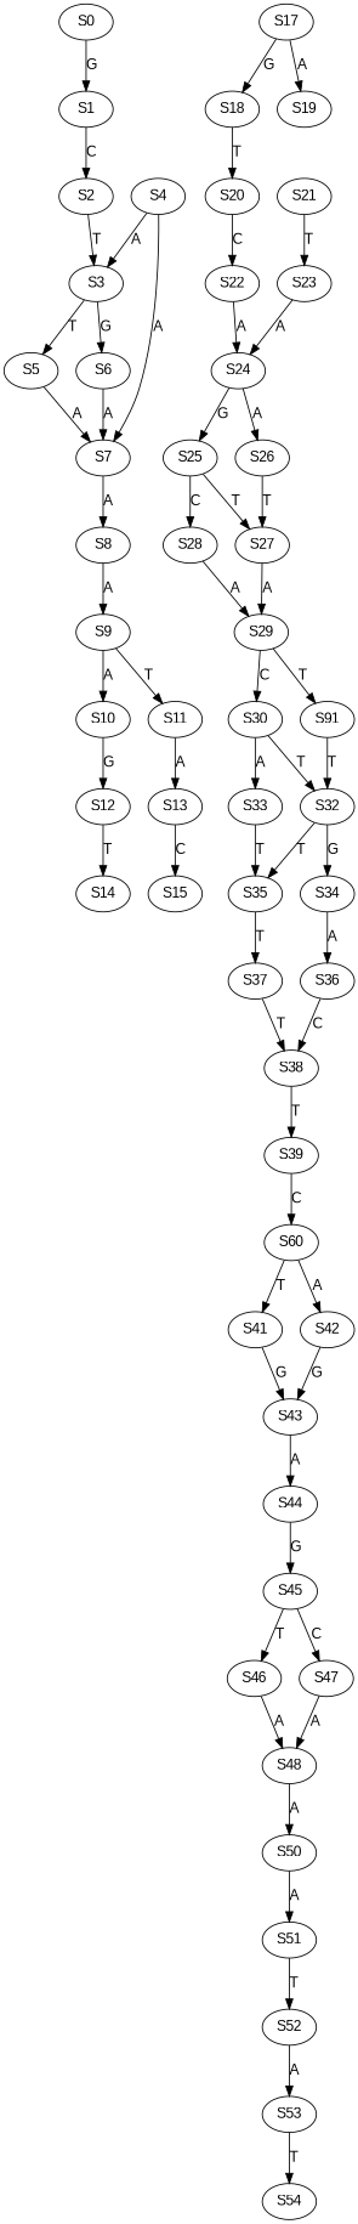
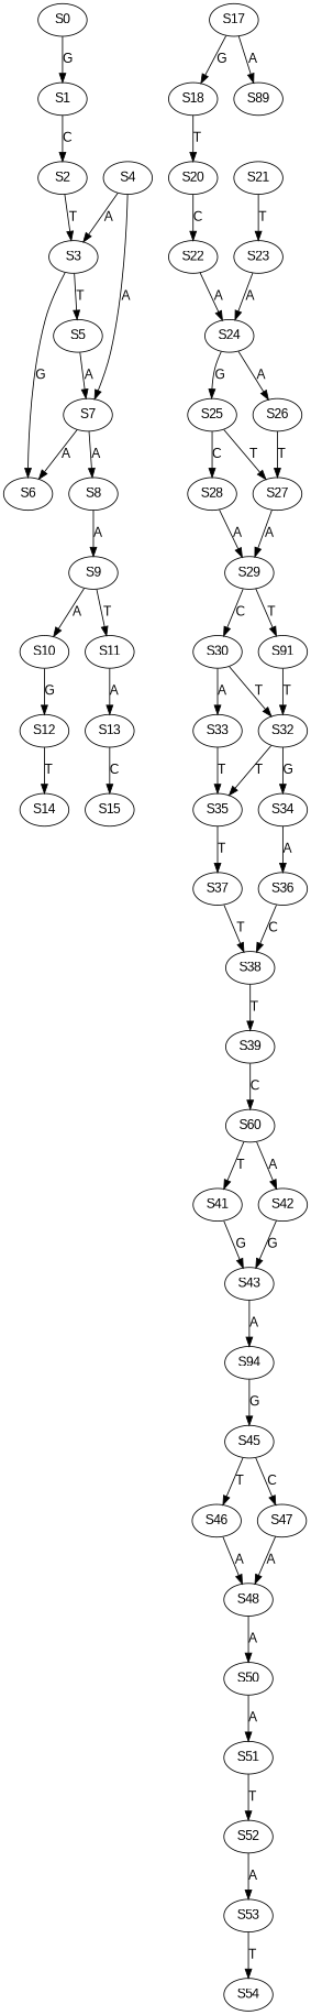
  strict digraph {
    fontname="Liberation Sans"
    node [fontname="Liberation Sans"]
    edge [fontname="Liberation Sans"]
    S0
    S1
    S2
    S3
    S5
    S6
    S4
    S7
    S8
    S9
    S10
    S11
    S12
    S13
    S14
    S15
    S17
    S18
-   S19
+   S19 [label=S89]
    S20
    S22
    S21
    S23
    S24
    S25
    S26
    S27
    S28
    S29
    S30
    n31 [label=S91]
    S32
    S33
    S34
    S35
    S36
    S37
    S38
    S39
    n40 [label=S60]
    S41
    S42
    S43
-   S44
+   S44 [label=S94]
    S45
    S46
    S47
    S48
    S50
    S51
    S52
    S53
    S54
    S0 -> S1 [label=G]
    S1 -> S2 [label=C]
    S2 -> S3 [label=T]
    S3 -> S5 [label=T]
    S3 -> S6 [label=G]
    S5 -> S7 [label=A]
-   S6 -> S7 [label=A]
+   S7 -> S6 [label=A]
    S4 -> S3 [label=A]
    S4 -> S7 [label=A]
    S7 -> S8 [label=A]
    S8 -> S9 [label=A]
    S9 -> S10 [label=A]
    S9 -> S11 [label=T]
    S10 -> S12 [label=G]
    S11 -> S13 [label=A]
    S12 -> S14 [label=T]
    S13 -> S15 [label=C]
    S17 -> S18 [label=G]
    S17 -> S19 [label=A]
    S18 -> S20 [label=T]
    S20 -> S22 [label=C]
    S22 -> S24 [label=A]
    S21 -> S23 [label=T]
    S23 -> S24 [label=A]
    S24 -> S25 [label=G]
    S24 -> S26 [label=A]
    S25 -> S27 [label=T]
    S25 -> S28 [label=C]
    S26 -> S27 [label=T]
    S27 -> S29 [label=A]
    S28 -> S29 [label=A]
    S29 -> S30 [label=C]
    S29 -> n31 [label=T]
    S30 -> S32 [label=T]
    S30 -> S33 [label=A]
    n31 -> S32 [label=T]
    S32 -> S34 [label=G]
    S32 -> S35 [label=T]
    S33 -> S35 [label=T]
    S34 -> S36 [label=A]
    S35 -> S37 [label=T]
    S36 -> S38 [label=C]
    S37 -> S38 [label=T]
    S38 -> S39 [label=T]
    S39 -> n40 [label=C]
    n40 -> S41 [label=T]
    n40 -> S42 [label=A]
    S41 -> S43 [label=G]
    S42 -> S43 [label=G]
    S43 -> S44 [label=A]
    S44 -> S45 [label=G]
    S45 -> S46 [label=T]
    S45 -> S47 [label=C]
    S46 -> S48 [label=A]
    S47 -> S48 [label=A]
    S48 -> S50 [label=A]
    S50 -> S51 [label=A]
    S51 -> S52 [label=T]
    S52 -> S53 [label=A]
    S53 -> S54 [label=T]
  }
